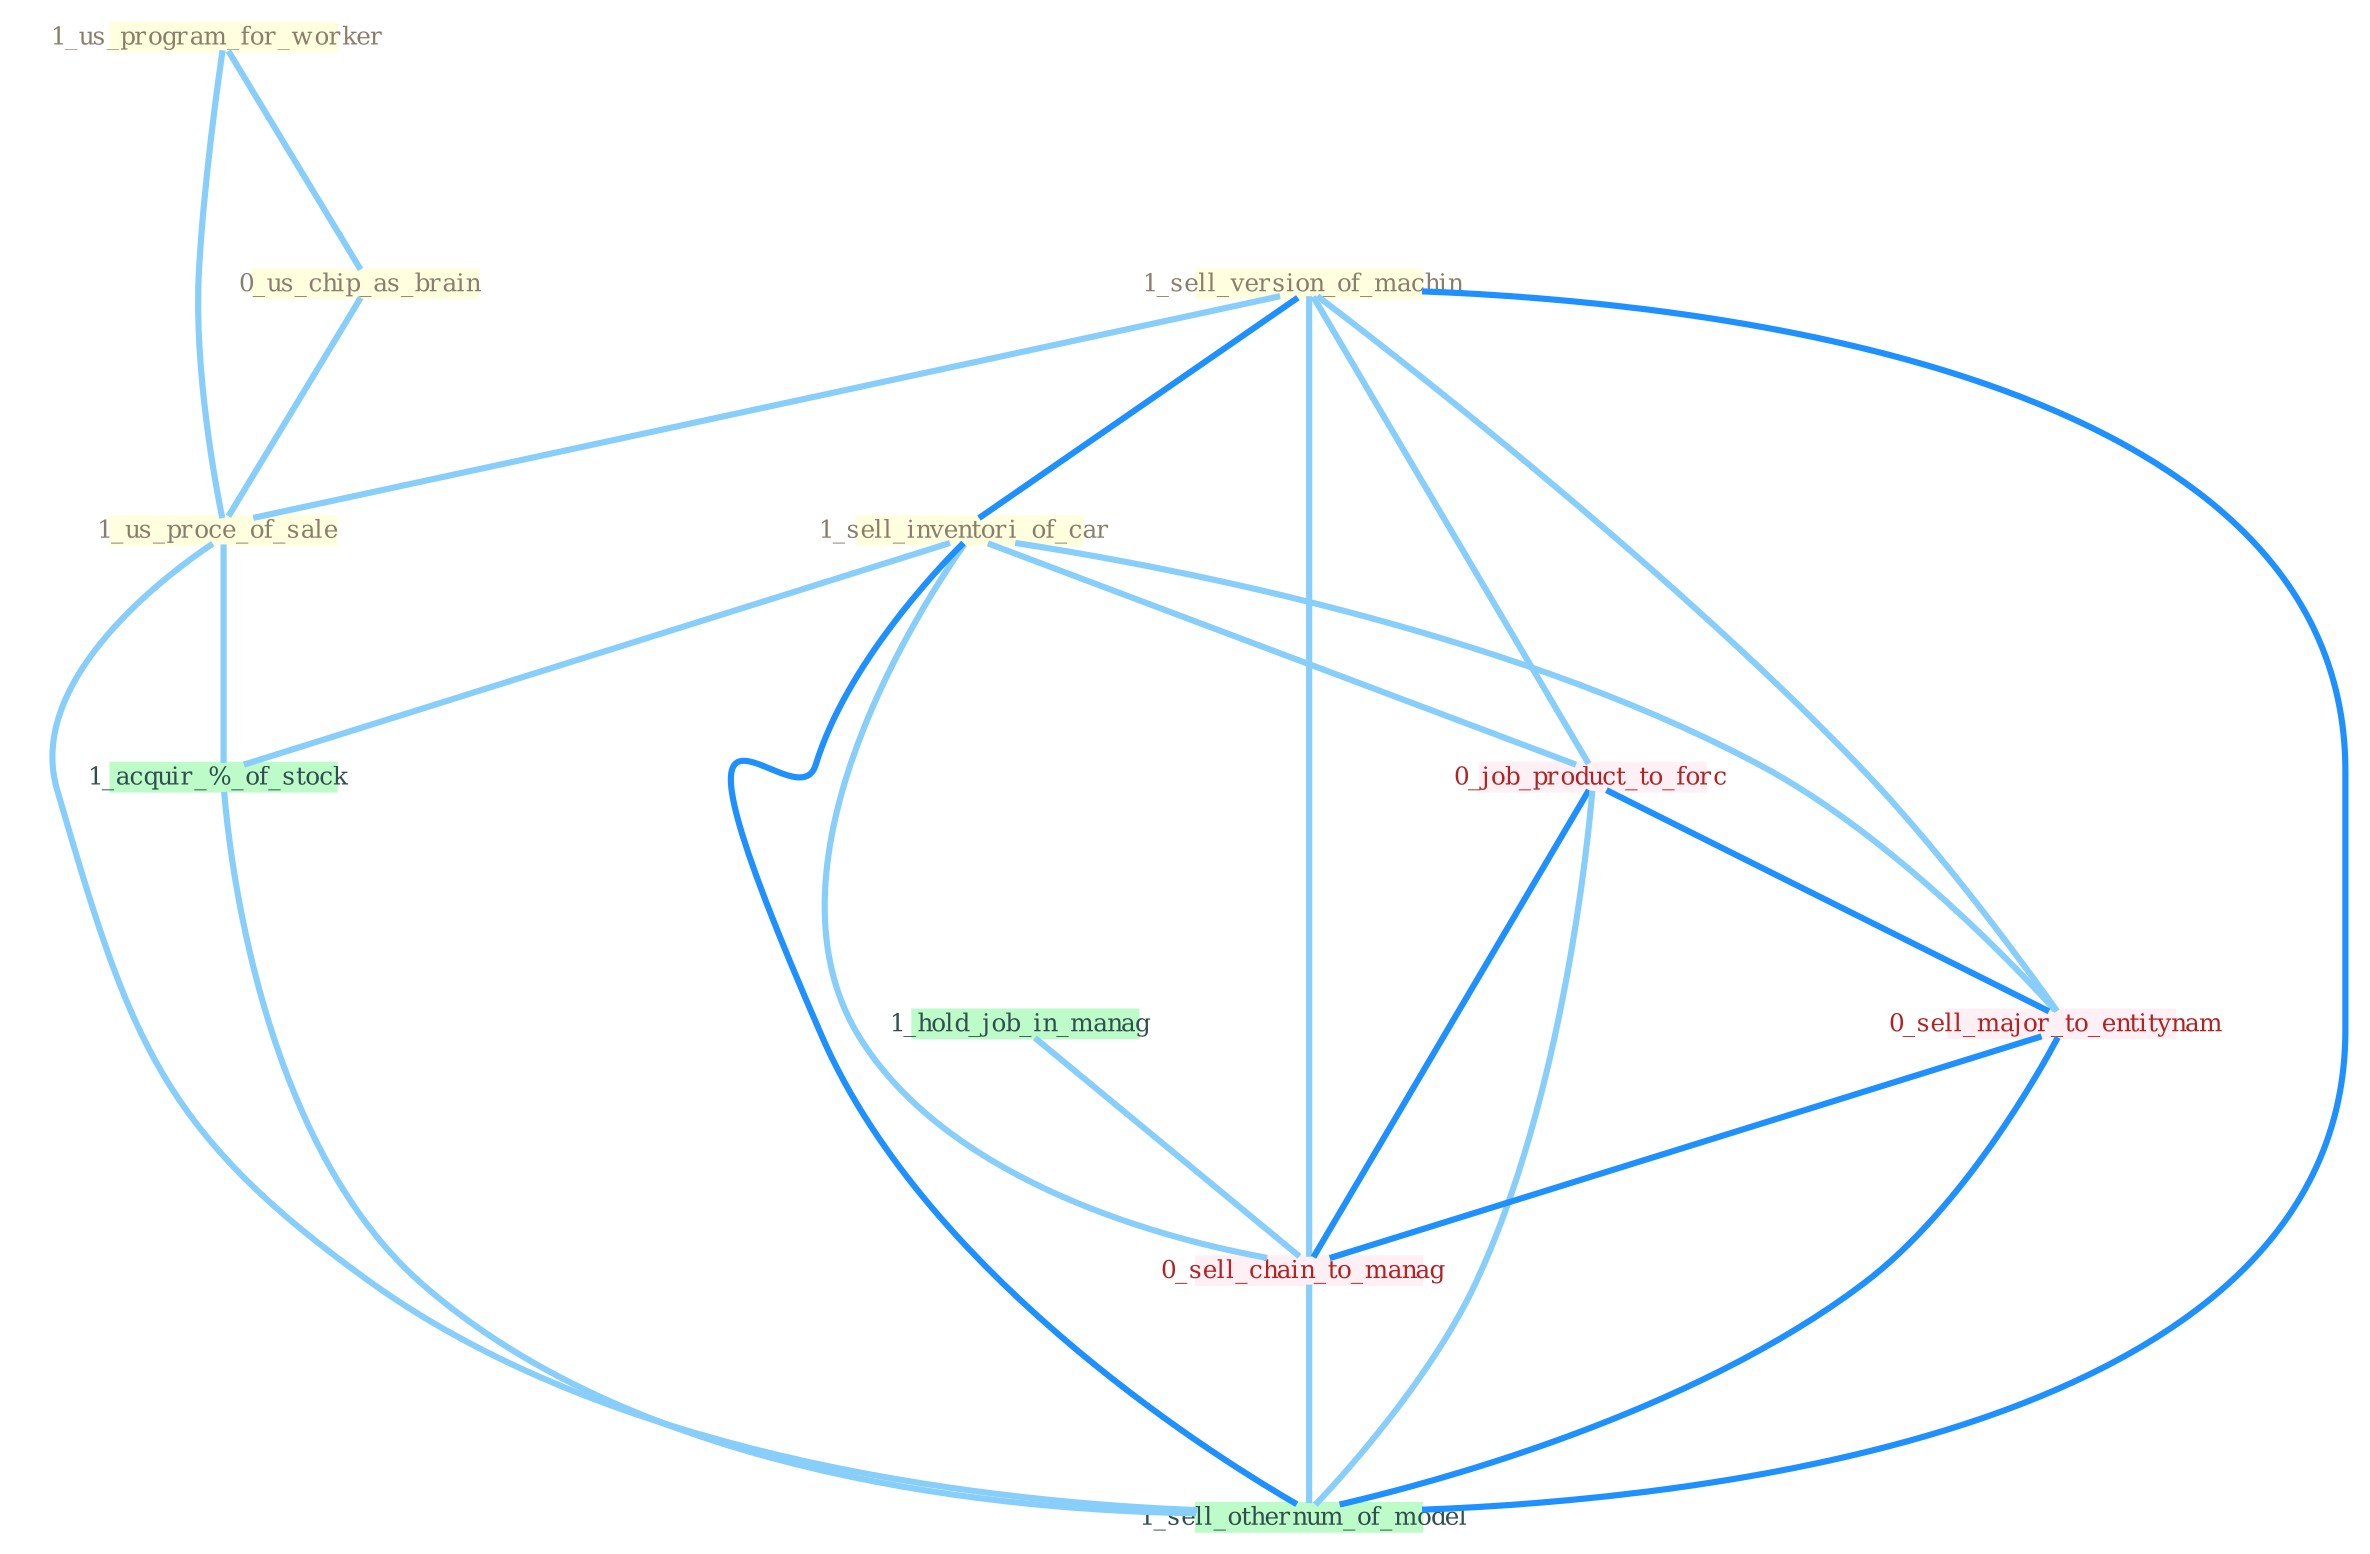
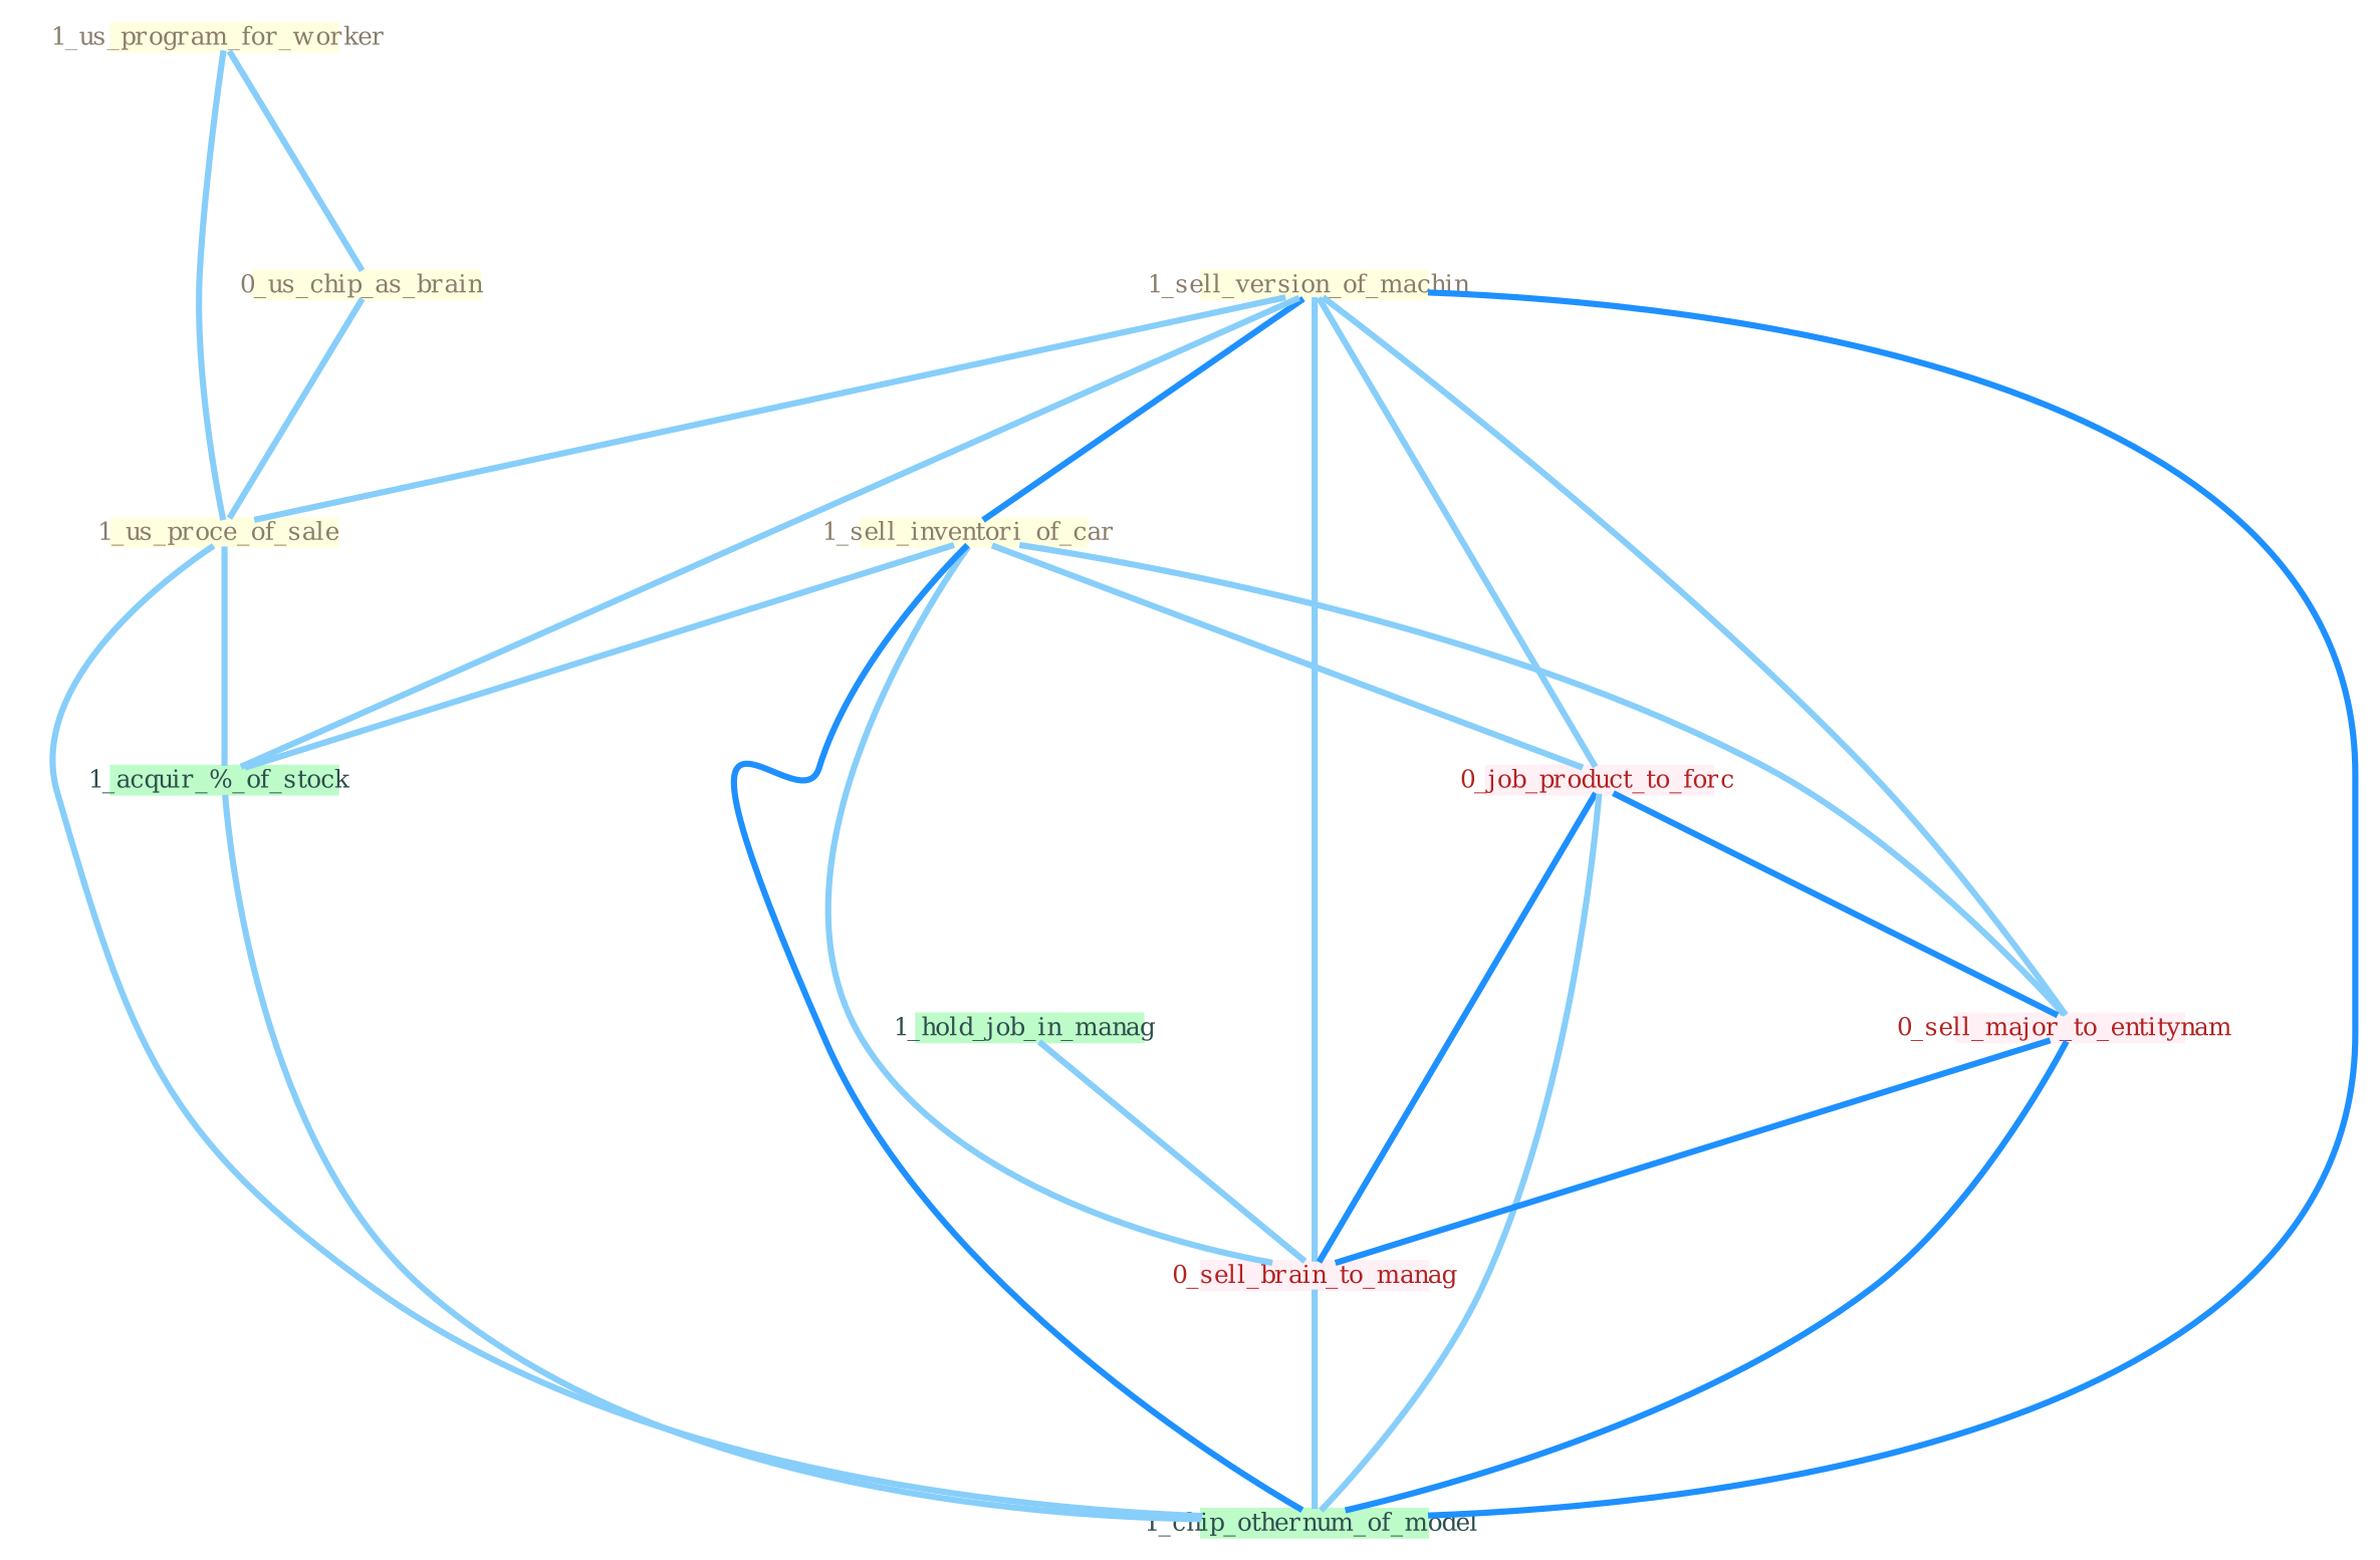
  graph {
    node [color="#ffffe0" fixedsize=true fontcolor="#8b7d6b" fontsize=4 shape=polygon style=filled]
    edge [color="#87cefa" w=1]
    "1_us_program_for_worker " [height=.06 width=.5]
    "0_us_chip_as_brain " [height=.06 width=.5]
    "1_sell_version_of_machin " [height=.06 width=.5]
    "1_sell_inventori_of_car " [height=.06 width=.5]
    "1_us_proce_of_sale " [height=.06 width=.5]
    n6 [color="#fff0f5" fontcolor="#b22222" height=.06 label="0_job_product_to_forc" width=.5]
    "0_sell_major_to_entitynam " [color="#fff0f5" fontcolor="#b22222" height=.06 width=.5]
-   "0_sell_chain_to_manag " [color="#fff0f5" fontcolor="#b22222" height=.06 width=.5]
+   "0_sell_chain_to_manag " [color="#fff0f5" fontcolor="#b22222" height=.06 width=.5 label="0_sell_brain_to_manag"]
    "1_acquir_%_of_stock " [color="#BDFCC9" fontcolor="#2f4f4f" height=.06 width=.5]
-   "1_sell_othernum_of_model " [color="#BDFCC9" fontcolor="#2f4f4f" height=.06 width=.5]
+   "1_sell_othernum_of_model " [color="#BDFCC9" fontcolor="#2f4f4f" height=.06 width=.5 label="1_chip_othernum_of_model"]
    "1_hold_job_in_manag " [color="#BDFCC9" fontcolor="#2f4f4f" height=.06 width=.5]
    subgraph sub_1 {
      "1_us_program_for_worker "
      "0_us_chip_as_brain "
      "1_sell_version_of_machin "
      "1_sell_inventori_of_car "
      "1_us_proce_of_sale "
    }
    subgraph sub_2 {
      n6
      "0_sell_major_to_entitynam "
      "0_sell_chain_to_manag "
    }
    "1_us_program_for_worker " -- "0_us_chip_as_brain "
    "1_us_program_for_worker " -- "1_us_proce_of_sale "
    "0_us_chip_as_brain " -- "1_us_proce_of_sale "
    "1_sell_version_of_machin " -- "1_sell_inventori_of_car " [color="#1e90ff" w=2]
    "1_sell_version_of_machin " -- "1_us_proce_of_sale "
    "1_sell_version_of_machin " -- n6
    "1_sell_version_of_machin " -- "0_sell_major_to_entitynam "
    "1_sell_version_of_machin " -- "0_sell_chain_to_manag "
+   "1_sell_version_of_machin " -- "1_acquir_%_of_stock "
    "1_sell_version_of_machin " -- "1_sell_othernum_of_model " [color="#1e90ff" w=2]
    "1_sell_inventori_of_car " -- n6
    "1_sell_inventori_of_car " -- "0_sell_major_to_entitynam "
    "1_sell_inventori_of_car " -- "0_sell_chain_to_manag "
    "1_sell_inventori_of_car " -- "1_acquir_%_of_stock "
    "1_sell_inventori_of_car " -- "1_sell_othernum_of_model " [color="#1e90ff" w=2]
    "1_us_proce_of_sale " -- "1_acquir_%_of_stock "
    "1_us_proce_of_sale " -- "1_sell_othernum_of_model "
    n6 -- "0_sell_major_to_entitynam " [color="#1e90ff" w=2]
    n6 -- "0_sell_chain_to_manag " [color="#1e90ff" w=2]
    n6 -- "1_sell_othernum_of_model "
    "0_sell_major_to_entitynam " -- "0_sell_chain_to_manag " [color="#1e90ff" w=2]
    "0_sell_major_to_entitynam " -- "1_sell_othernum_of_model " [color="#1e90ff"]
    "0_sell_chain_to_manag " -- "1_sell_othernum_of_model "
    "1_acquir_%_of_stock " -- "1_sell_othernum_of_model "
    "1_hold_job_in_manag " -- "0_sell_chain_to_manag "
  }
